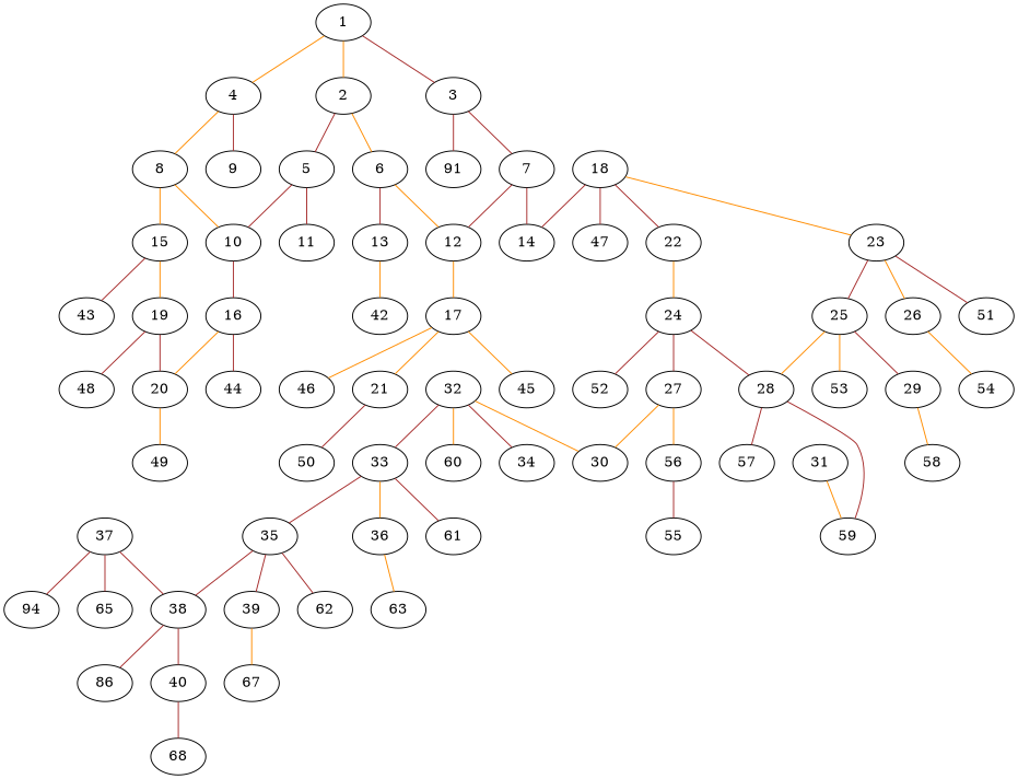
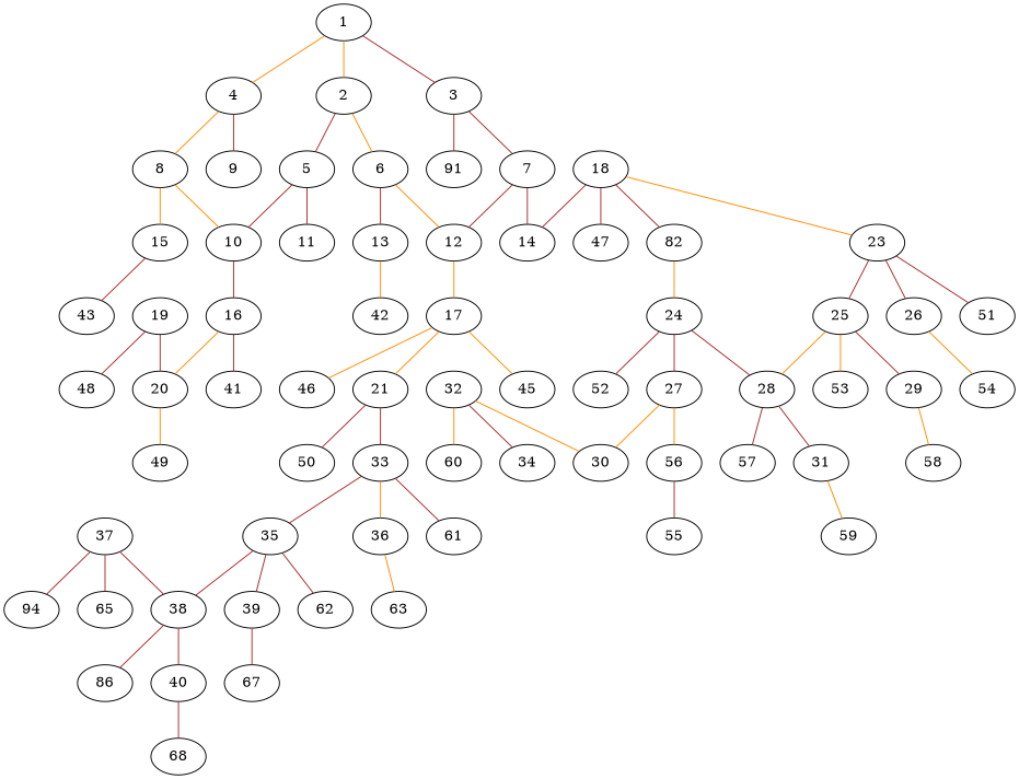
  graph {
    node [chem=H]
    edge [color=brown valence=1]
    1 [chem=C]
    2 [chem=C]
    3 [chem=C]
    4 [chem=C]
    5 [chem=C]
    6 [chem=C]
    7 [chem=C]
    n8 [label=91]
    8 [chem=C]
    9 [chem=O]
    10 [chem=C]
    11 [chem=O]
    12 [chem=C]
    13 [chem=O]
    14 [chem=O]
    15 [chem=C]
    16 [chem=C]
    17 [chem=C]
    42
    19 [chem=C]
    43
    20 [chem=C]
-   44
+   44 [label=41]
    21 [chem=O]
    45
    46
    48
    49
    50
    18 [chem=C]
-   22 [chem=O]
+   22 [chem=O label=82]
    23 [chem=C]
    47
    24 [chem=C]
    25 [chem=C]
    26 [chem=O]
    51
    27 [chem=C]
    28 [chem=C]
    52
    29 [chem=O]
    53
    54
    30 [chem=O]
    56
    31 [chem=O]
    57
    58
    55
    59
    32 [chem=C]
    33 [chem=C]
    34 [chem=O]
    60
    35 [chem=C]
    36 [chem=O]
    61
    38 [chem=C]
    39 [chem=O]
    62
    63
    37 [chem=C]
    n63 [label=94]
    65
    40 [chem=O]
    n66 [label=86]
    67
    68
    1 -- 2 [color=darkorange valence=2]
    1 -- 3
    1 -- 4 [color=darkorange]
    2 -- 5
    2 -- 6 [color=darkorange]
    3 -- 7 [valence=2]
    3 -- n8
    4 -- 8 [color=darkorange]
    4 -- 9 [valence=2]
    5 -- 10
    5 -- 11 [valence=2]
    6 -- 12 [color=darkorange valence=2]
    6 -- 13
    7 -- 12
    7 -- 14
    8 -- 10 [color=darkorange valence=2]
    8 -- 15 [color=darkorange]
    10 -- 16
    12 -- 17 [color=darkorange]
    13 -- 42 [color=darkorange]
-   15 -- 19 [color=darkorange valence=2]
    15 -- 43
    16 -- 20 [color=darkorange valence=2]
    16 -- 44
    17 -- 21 [color=darkorange]
    17 -- 45 [color=darkorange]
    17 -- 46 [color=darkorange]
    19 -- 20
    19 -- 48
    20 -- 49 [color=darkorange]
    21 -- 50
    18 -- 14
    18 -- 22
    18 -- 23 [color=darkorange]
    18 -- 47
    22 -- 24 [color=darkorange]
    23 -- 25
-   23 -- 26 [color=darkorange]
+   23 -- 26
    23 -- 51
    24 -- 27
    24 -- 28
    24 -- 52
    25 -- 28 [color=darkorange]
    25 -- 29
    25 -- 53 [color=darkorange]
    26 -- 54 [color=darkorange]
    27 -- 30 [color=darkorange]
    27 -- 56 [color=darkorange]
-   28 -- 59
+   28 -- 31
    28 -- 57
    29 -- 58 [color=darkorange]
    56 -- 55
    31 -- 59 [color=darkorange]
    32 -- 30 [color=darkorange]
-   32 -- 33
+   21 -- 33
    32 -- 34
    32 -- 60 [color=darkorange]
    33 -- 35
    33 -- 36 [color=darkorange]
    33 -- 61
    35 -- 38
    35 -- 39
    35 -- 62
    36 -- 63 [color=darkorange]
    38 -- 40
    38 -- n66
-   39 -- 67 [color=darkorange]
+   39 -- 67
    37 -- 38
    37 -- n63
    37 -- 65
    40 -- 68
  }
